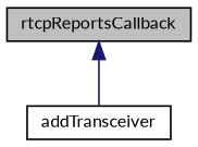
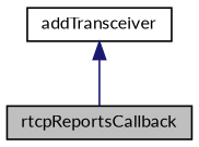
  digraph {
    rankdir=TB
    fontname=Lato
    node [color=black fontname=Lato fontsize=10 shape=record style=filled]
    n1 [fillcolor=grey75 fontcolor=black height=0.2 label=rtcpReportsCallback width=0.4]
    n2 [fillcolor=white height=0.2 label=addTransceiver width=0.4]
-   n1 -> n2 [color=midnightblue dir=back fontname=Lato fontsize=10 labelfontname=Helvetica labelfontsize=10 style=solid]
+   n2 -> n1 [color=midnightblue dir=back fontname=Lato fontsize=10 labelfontname=Helvetica labelfontsize=10 style=solid]
  }
